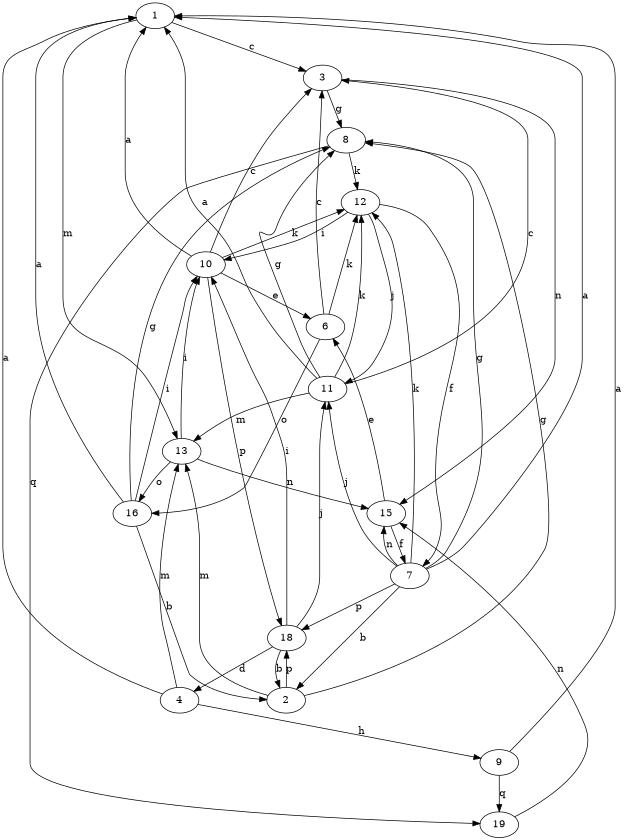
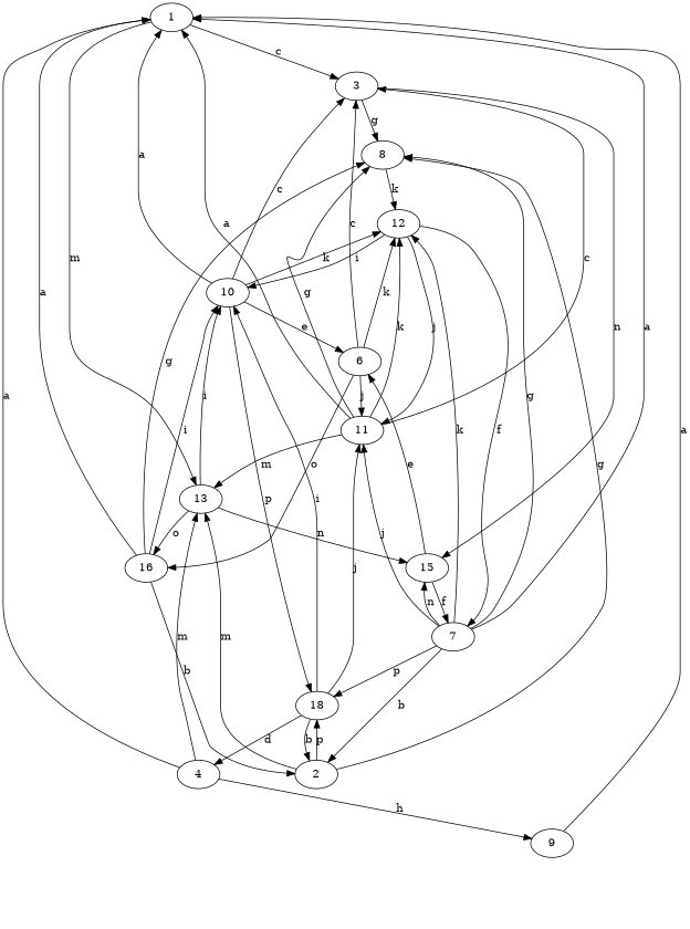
  strict digraph {
    1
    3
    13
    8
    15
    16
    10
    2
    18
    12
-   19
    4
    11
    6
    7
    9
    1 -> 3 [label=c]
    1 -> 13 [label=m]
    3 -> 8 [label=g]
    3 -> 15 [label=n]
    13 -> 15 [label=n]
    13 -> 16 [label=o]
    13 -> 10 [label=i]
    8 -> 12 [label=k]
-   8 -> 19 [label=q]
    15 -> 6 [label=e]
    15 -> 7 [label=f]
    16 -> 1 [label=a]
    16 -> 8 [label=g]
    16 -> 10 [label=i]
    16 -> 2 [label=b]
    10 -> 1 [label=a]
    10 -> 3 [label=c]
    10 -> 18 [label=p]
    10 -> 12 [label=k]
    10 -> 6 [label=e]
    2 -> 13 [label=m]
    2 -> 8 [label=g]
    2 -> 18 [label=p]
    18 -> 10 [label=i]
    18 -> 2 [label=b]
    18 -> 4 [label=d]
    18 -> 11 [label=j]
    12 -> 10 [label=i]
    12 -> 11 [label=j]
    12 -> 7 [label=f]
-   19 -> 15 [label=n]
    4 -> 1 [label=a]
    4 -> 13 [label=m]
    4 -> 9 [label=h]
    11 -> 1 [label=a]
    11 -> 3 [label=c]
    11 -> 13 [label=m]
    11 -> 8 [label=g]
    11 -> 12 [label=k]
    6 -> 3 [label=c]
    6 -> 16 [label=o]
    6 -> 12 [label=k]
+   6 -> 11 [label=j]
    7 -> 1 [label=a]
    7 -> 8 [label=g]
    7 -> 15 [label=n]
    7 -> 2 [label=b]
    7 -> 18 [label=p]
    7 -> 12 [label=k]
    7 -> 11 [label=j]
    9 -> 1 [label=a]
-   9 -> 19 [label=q]
  }
